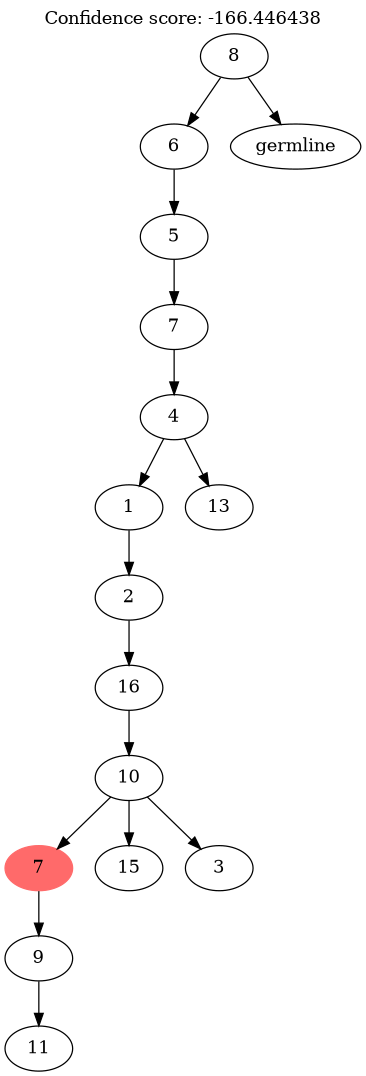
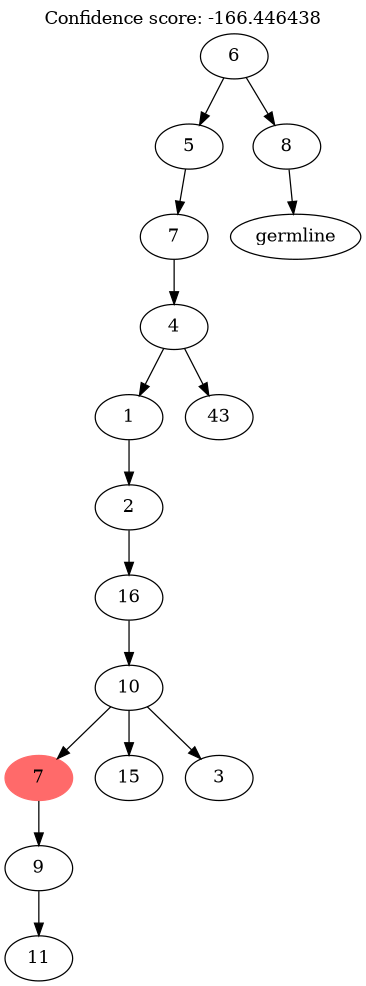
  digraph {
    label="Confidence score: -166.446438"
    labelloc=t
    n1 [label=11]
    n2 [label=9]
    n3 [color=indianred1 label=7 style=filled]
    n4 [label=10]
    n5 [label=15]
    n6 [label=3]
    n7 [label=16]
    n8 [label=2]
    n9 [label=1]
    n10 [label=4]
-   n11 [label=13]
+   n11 [label=43]
    n12 [label=7]
    n13 [label=5]
    n14 [label=6]
    n15 [label=8]
    n16 [label=germline]
    n2 -> n1
    n3 -> n2
    n4 -> n3
    n4 -> n5
    n4 -> n6
    n7 -> n4
    n8 -> n7
    n9 -> n8
    n10 -> n9
    n10 -> n11
    n12 -> n10
    n13 -> n12
    n14 -> n13
-   n15 -> n14
+   n14 -> n15
    n15 -> n16
  }
